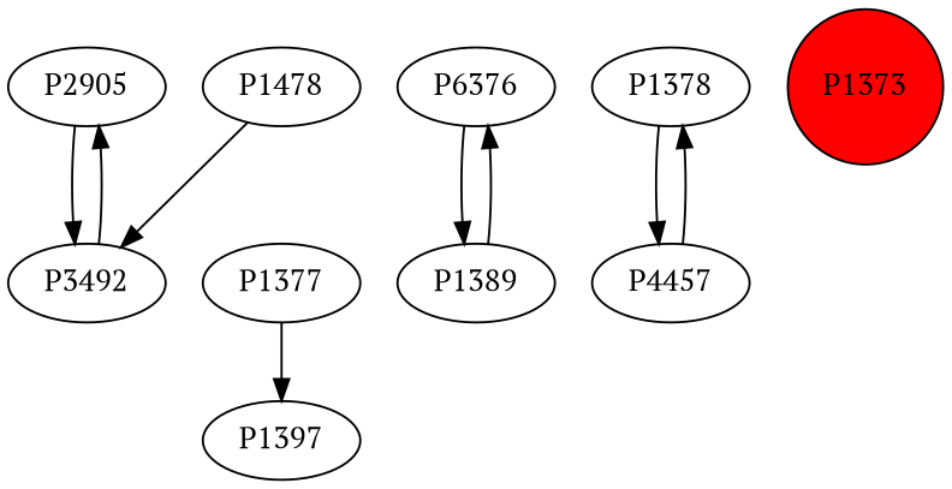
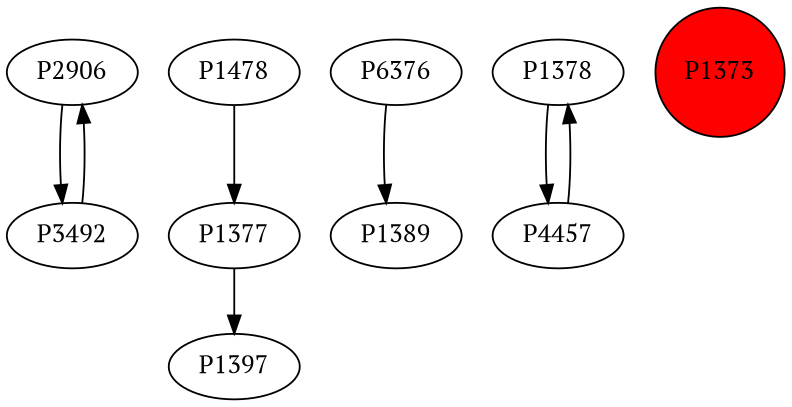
  digraph {
    fontname="PT Serif"
    node [fontname="PT Serif"]
    edge [fontname="PT Serif"]
-   P2906 [label=P2905]
+   P2906
    P3492
    P1478
    P1377
    P1397
    P6376
    P1389
    P1378
    P4457
    P1373 [fillcolor=red shape=circle style=filled]
    P2906 -> P3492
    P3492 -> P2906
-   P1478 -> P3492
+   P1478 -> P1377
    P1377 -> P1397
    P6376 -> P1389
-   P1389 -> P6376
    P1378 -> P4457
    P4457 -> P1378
  }
